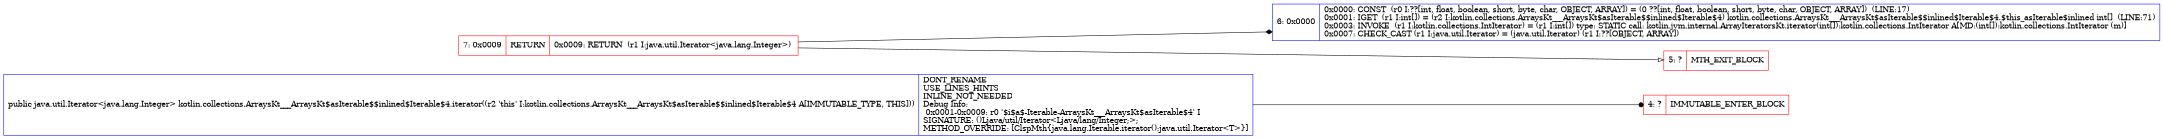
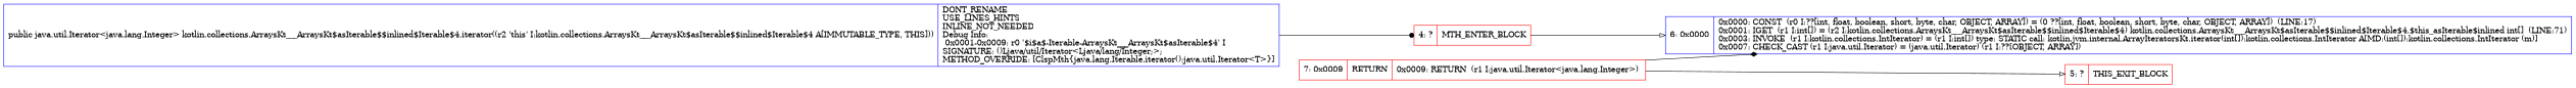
  digraph {
    rankdir=LR
    node [color=red shape=record]
    edge [arrowhead=onormal]
-   n1 [label="{4\:\ ?|IMMUTABLE_ENTER_BLOCK\l}"]
+   n1 [label="{4\:\ ?|MTH_ENTER_BLOCK\l}"]
    n2 [color=blue label="{6\:\ 0x0000|0x0000: CONST  (r0 I:??[int, float, boolean, short, byte, char, OBJECT, ARRAY]) = (0 ??[int, float, boolean, short, byte, char, OBJECT, ARRAY])  (LINE:17)\l0x0001: IGET  (r1 I:int[]) = (r2 I:kotlin.collections.ArraysKt___ArraysKt$asIterable$$inlined$Iterable$4) kotlin.collections.ArraysKt___ArraysKt$asIterable$$inlined$Iterable$4.$this_asIterable$inlined int[]  (LINE:71)\l0x0003: INVOKE  (r1 I:kotlin.collections.IntIterator) = (r1 I:int[]) type: STATIC call: kotlin.jvm.internal.ArrayIteratorsKt.iterator(int[]):kotlin.collections.IntIterator A[MD:(int[]):kotlin.collections.IntIterator (m)]\l0x0007: CHECK_CAST (r1 I:java.util.Iterator) = (java.util.Iterator) (r1 I:??[OBJECT, ARRAY]) \l}"]
    n3 [label="{7\:\ 0x0009|RETURN\l|0x0009: RETURN  (r1 I:java.util.Iterator\<java.lang.Integer\>) \l}"]
-   n4 [label="{5\:\ ?|MTH_EXIT_BLOCK\l}"]
+   n4 [label="{5\:\ ?|THIS_EXIT_BLOCK\l}"]
    n5 [color=blue label="{public java.util.Iterator\<java.lang.Integer\> kotlin.collections.ArraysKt___ArraysKt$asIterable$$inlined$Iterable$4.iterator((r2 'this' I:kotlin.collections.ArraysKt___ArraysKt$asIterable$$inlined$Iterable$4 A[IMMUTABLE_TYPE, THIS]))  | DONT_RENAME\lUSE_LINES_HINTS\lINLINE_NOT_NEEDED\lDebug Info:\l  0x0001\-0x0009: r0 '$i$a$\-Iterable\-ArraysKt___ArraysKt$asIterable$4' I\lSIGNATURE: ()Ljava\/util\/Iterator\<Ljava\/lang\/Integer;\>;\lMETHOD_OVERRIDE: [ClspMth\{java.lang.Iterable.iterator():java.util.Iterator\<T\>\}]\l}"]
+   n1 -> n2
    n3 -> n2 [arrowhead=diamond]
    n3 -> n4
    n5 -> n1 [arrowhead=dot]
  }
